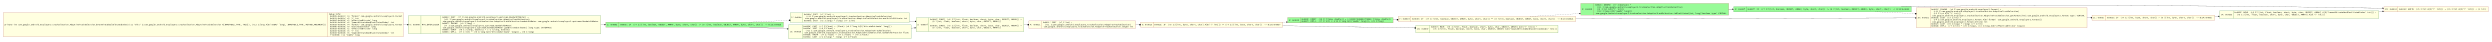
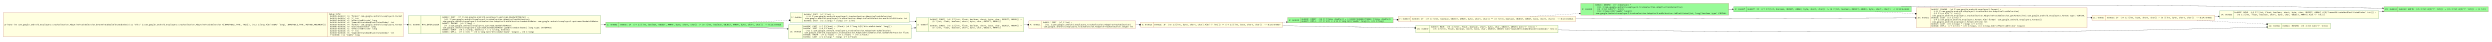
  digraph {
    fontname="Source Code Pro"
    rankdir=LR
    node [color=brown fillcolor=lightyellow fontname="Source Code Pro" shape=record style=filled]
    edge [arrowhead=normal fontname="Source Code Pro"]
    n1 [color=darkgreen label="{0\:\ 0x0000|MTH_ENTER_BLOCK\l|0x0000: IGET  (r7 I:com.google.android.exoplayer2.upstream.BandwidthMeter) = \l  (r11 I:com.google.android.exoplayer2.trackselection.AdaptiveTrackSelection)\l com.google.android.exoplayer2.trackselection.AdaptiveTrackSelection.bandwidthMeter com.google.android.exoplayer2.upstream.BandwidthMeter \l0x0003: INVOKE  (r0 I:long) = \l  (r7 I:com.google.android.exoplayer2.upstream.BandwidthMeter)\l com.google.android.exoplayer2.upstream.BandwidthMeter.getBitrateEstimate():long type: INTERFACE \l0x0006: CONST  (r8 I:?[long, double]) = (\-1 ?[long, double]) \l0x0008: CMP_L  (r7 I:int) = (r0 I:long A[D('bitrateEstimate' long)]), (r8 I:long) \l}"]
    n2 [fillcolor=palegreen label="{1\:\ 0x000a|0x000a: IF  (r7 I:?[int, boolean, OBJECT, ARRAY, byte, short, char]) != (0 ?[int, boolean, OBJECT, ARRAY, byte, short, char])  \-\> B:13:0x002d \l}"]
    n3 [color=darkgreen label="{2\:\ 0x000c|0x000c: IGET  (r7 I:int) = \l  (r11 I:com.google.android.exoplayer2.trackselection.AdaptiveTrackSelection)\l com.google.android.exoplayer2.trackselection.AdaptiveTrackSelection.maxInitialBitrate int \l0x000e: CAST  (r2 I:long) = (long) (r7 I:int) \l}"]
    n4 [color=darkgreen label="{13\:\ 0x002d|0x002d: CAST  (r7 I:float) = (float) (r0 I:long A[D('bitrateEstimate' long)]) \l0x002e: IGET  (r8 I:float) = \l  (r11 I:com.google.android.exoplayer2.trackselection.AdaptiveTrackSelection)\l com.google.android.exoplayer2.trackselection.AdaptiveTrackSelection.bandwidthFraction float \l0x0030: ARITH  (r7 I:float) = (r7 I:float) * (r8 I:float) \l0x0031: CAST  (r2 I:long) = (long) (r7 I:float) \l}"]
    n5 [color=darkgreen label="{3\:\ 0x000f|0x000f: CONST  (r6 I:?[int, float, boolean, short, byte, char, OBJECT, ARRAY]) = \l  (0 ?[int, float, boolean, short, byte, char, OBJECT, ARRAY])\l \l0x0010: CONST  (r5 I:?[int, float, boolean, short, byte, char, OBJECT, ARRAY]) = \l  (0 ?[int, float, boolean, short, byte, char, OBJECT, ARRAY])\l \l}"]
    n6 [label="{4\:\ 0x0011|0x0011: IGET  (r7 I:int) = \l  (r11 I:com.google.android.exoplayer2.trackselection.AdaptiveTrackSelection)\l com.google.android.exoplayer2.trackselection.AdaptiveTrackSelection.length int \l}"]
    n7 [label="{5\:\ 0x0013|0x0013: IF  (r5 I:?[int, byte, short, char] A[D('i' int)]) \>= (r7 I:?[int, byte, short, char])  \-\> B:16:0x0037 \l}"]
    n8 [fillcolor=palegreen label="{6\:\ 0x0015|0x0015: CONST  (r8 I:?[long, double]) = (\-9223372036854775808 ?[long, double]) \l0x0017: CMP_L  (r7 I:int) = (r12 I:long A[D('nowMs' long)]), (r8 I:long) \l}"]
    n9 [color=darkgreen label="{16\:\ 0x0037|0x0037: MOVE  (r5 I:?[int, float, boolean, short, byte, char, OBJECT, ARRAY] A[D('i' int)]) = \l  (r6 I:?[int, float, boolean, short, byte, char, OBJECT, ARRAY] A[D('lowestBitrateNonBlacklistedIndex' int)])\l \l}"]
    n10 [label="{7\:\ 0x0019|0x0019: IF  (r7 I:?[int, boolean, OBJECT, ARRAY, byte, short, char]) == (0 ?[int, boolean, OBJECT, ARRAY, byte, short, char])  \-\> B:10:0x0021 \l}"]
+   n11 [color=darkgreen label="{12\:\ 0x002c|0x002c: RETURN  (r5 I:int A[D('i' int)]) \l}"]
    n12 [fillcolor=palegreen label="{8\:\ 0x001b|0x001b: INVOKE  (r7 I:boolean) = \l  (r11 I:com.google.android.exoplayer2.trackselection.AdaptiveTrackSelection)\l  (r5 I:int A[D('i' int)])\l  (r12 I:long A[D('nowMs' long)])\l com.google.android.exoplayer2.trackselection.AdaptiveTrackSelection.isBlacklisted(int, long):boolean type: VIRTUAL \l}"]
    n13 [label="{10\:\ 0x0021|0x0021: INVOKE  (r4 I:com.google.android.exoplayer2.Format) = \l  (r11 I:com.google.android.exoplayer2.trackselection.AdaptiveTrackSelection)\l  (r5 I:int A[D('i' int)])\l com.google.android.exoplayer2.trackselection.AdaptiveTrackSelection.getFormat(int):com.google.android.exoplayer2.Format type: VIRTUAL \l0x0025: IGET  (r7 I:int) = \l  (r4 I:com.google.android.exoplayer2.Format A[D('format' com.google.android.exoplayer2.Format)])\l com.google.android.exoplayer2.Format.bitrate int \l0x0027: CAST  (r8 I:long) = (long) (r7 I:int) \l0x0028: CMP_L  (r7 I:int) = (r8 I:long), (r2 I:long A[D('effectiveBitrate' long)]) \l}"]
    n14 [color=darkgreen fillcolor=palegreen label="{9\:\ 0x001f|0x001f: IF  (r7 I:?[int, boolean, OBJECT, ARRAY, byte, short, char]) != (0 ?[int, boolean, OBJECT, ARRAY, byte, short, char])  \-\> B:15:0x0034 \l}"]
    n15 [label="{11\:\ 0x002a|0x002a: IF  (r7 I:?[int, byte, short, char]) \> (0 ?[int, byte, short, char])  \-\> B:14:0x0033 \l}"]
-   n16 [label="{15\:\ 0x0034|0x0034: ARITH  (r5 I:int A[D('i' int)]) = (r5 I:int A[D('i' int)]) + (1 int) \l}"]
+   n16 [fillcolor=palegreen label="{15\:\ 0x0034|0x0034: ARITH  (r5 I:int A[D('i' int)]) = (r5 I:int A[D('i' int)]) + (1 int) \l}"]
    n17 [color=darkgreen label="{14\:\ 0x0033|0x0033: MOVE  (r6 I:?[int, float, boolean, short, byte, char, OBJECT, ARRAY] A[D('lowestBitrateNonBlacklistedIndex' int)]) = \l  (r5 I:?[int, float, boolean, short, byte, char, OBJECT, ARRAY] A[D('i' int)])\l \l}"]
    n18 [label="{private int com.google.android.exoplayer2.trackselection.AdaptiveTrackSelection.determineIdealSelectedIndex((r11 'this' I:com.google.android.exoplayer2.trackselection.AdaptiveTrackSelection A[IMMUTABLE_TYPE, THIS]), (r12 I:long A[D('nowMs' long), IMMUTABLE_TYPE, METHOD_ARGUMENT]))  | Debug Info:\l  0x0025\-0x002c: r4 'format' com.google.android.exoplayer2.Format\l  0x0011\-0x002c: r5 'i' int\l  0x000f\-0x002d: r2 'effectiveBitrate' long\l  0x0010\-0x002d: r6 'lowestBitrateNonBlacklistedIndex' int\l  0x0033\-0x0034: r4 'format' com.google.android.exoplayer2.Format\l  0x0006\-0x0038: r0 'bitrateEstimate' long\l  0x0033\-0x0038: r2 'effectiveBitrate' long\l  0x0033\-0x0038: r5 'i' int\l  0x0033\-0x0038: r6 'lowestBitrateNonBlacklistedIndex' int\l  ?\-0x0038: r12 'nowMs' long\l}"]
    n1 -> n2
    n2 -> n3 [arrowhead=box style=dashed]
    n2 -> n4
    n3 -> n5 [arrowhead=dot]
    n4 -> n5
    n5 -> n6 [arrowhead=box]
    n6 -> n7 [arrowhead=box]
    n7 -> n8 [style=dashed]
    n7 -> n9 [arrowhead=box]
    n8 -> n10 [arrowhead=box]
+   n9 -> n11 [arrowhead=dot]
    n10 -> n12 [style=dashed]
    n10 -> n13 [arrowhead=dot]
    n12 -> n14
    n13 -> n15 [arrowhead=dot]
    n14 -> n13 [arrowhead=box style=dashed]
    n14 -> n16
+   n15 -> n11 [arrowhead=box style=dashed]
    n15 -> n17
    n17 -> n16
    n18 -> n1 [arrowhead=dot]
  }
